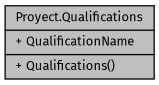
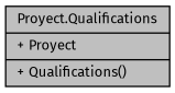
  digraph {
    fontname="Fira Sans"
-   n1 [color=black fillcolor=grey75 fontcolor=black fontname="Fira Sans" fontsize=10 height=0.2 label="{Proyect.Qualifications\n|+ QualificationName\l|+ Qualifications()\l}" shape=record style=filled width=0.4]
+   n1 [color=black fillcolor=grey75 fontcolor=black fontname="Fira Sans" fontsize=10 height=0.2 label="{Proyect.Qualifications\n|+ Proyect\l|+ Qualifications()\l}" shape=record style=filled width=0.4]
  }
